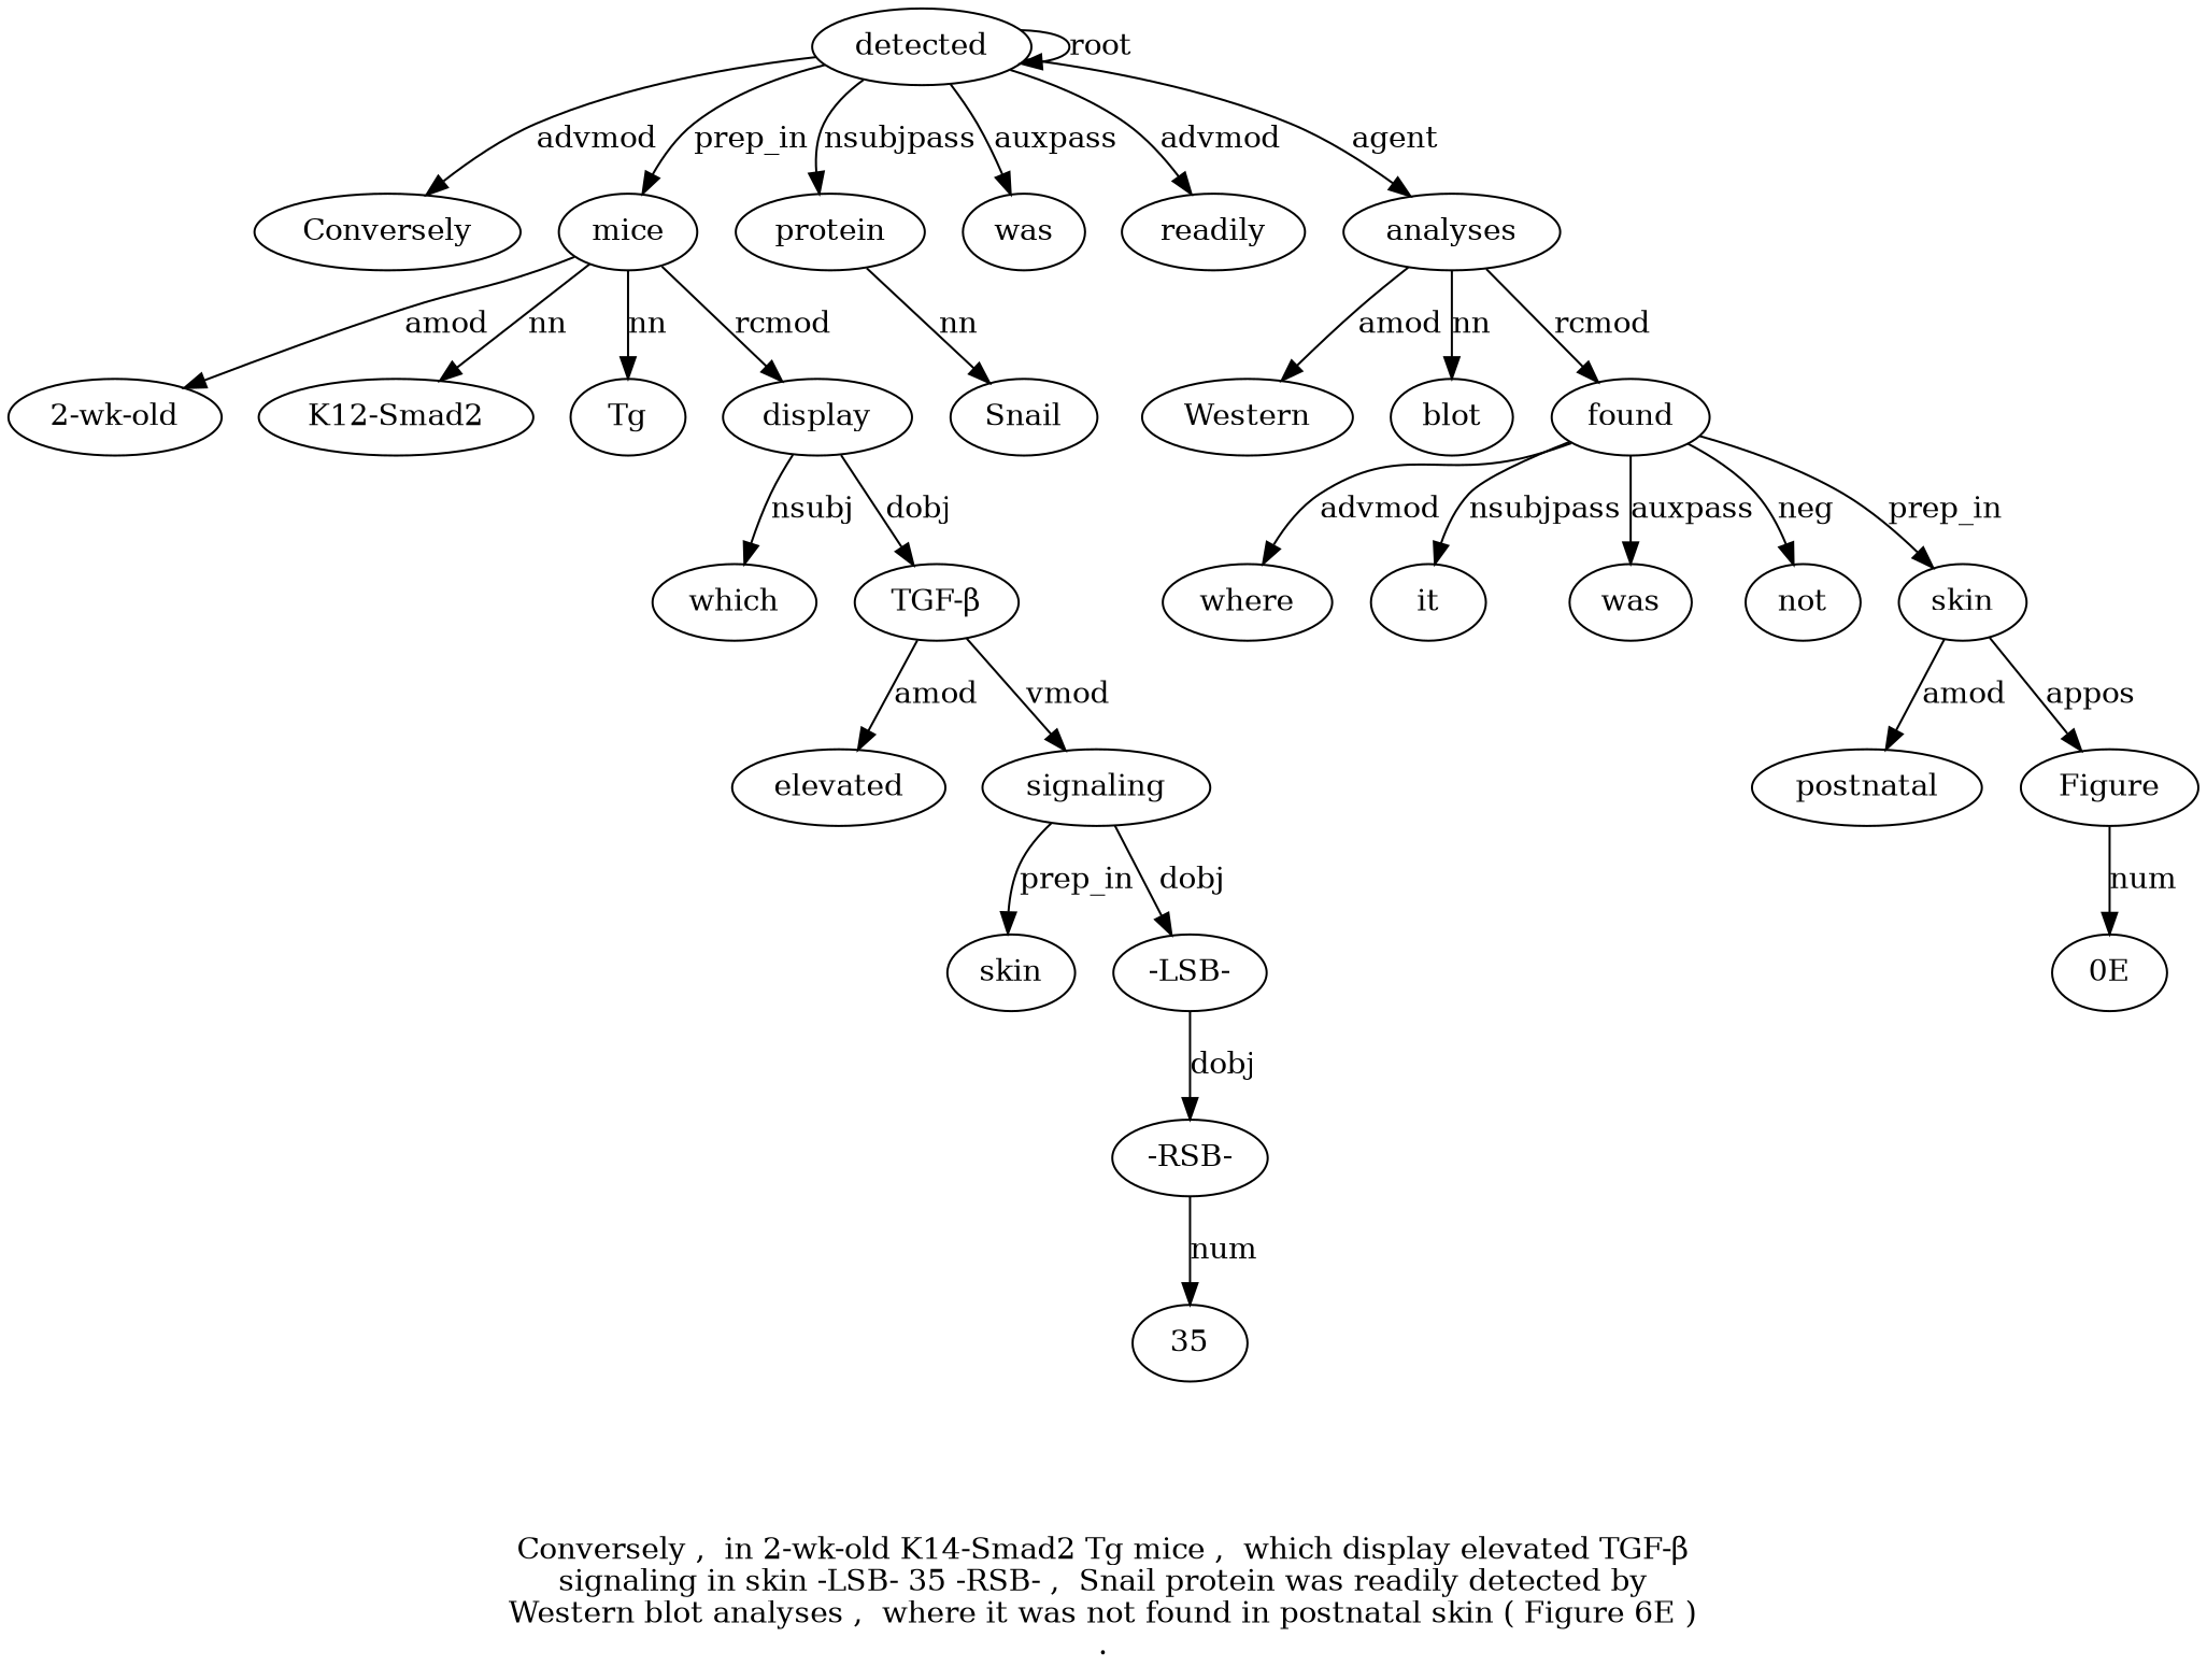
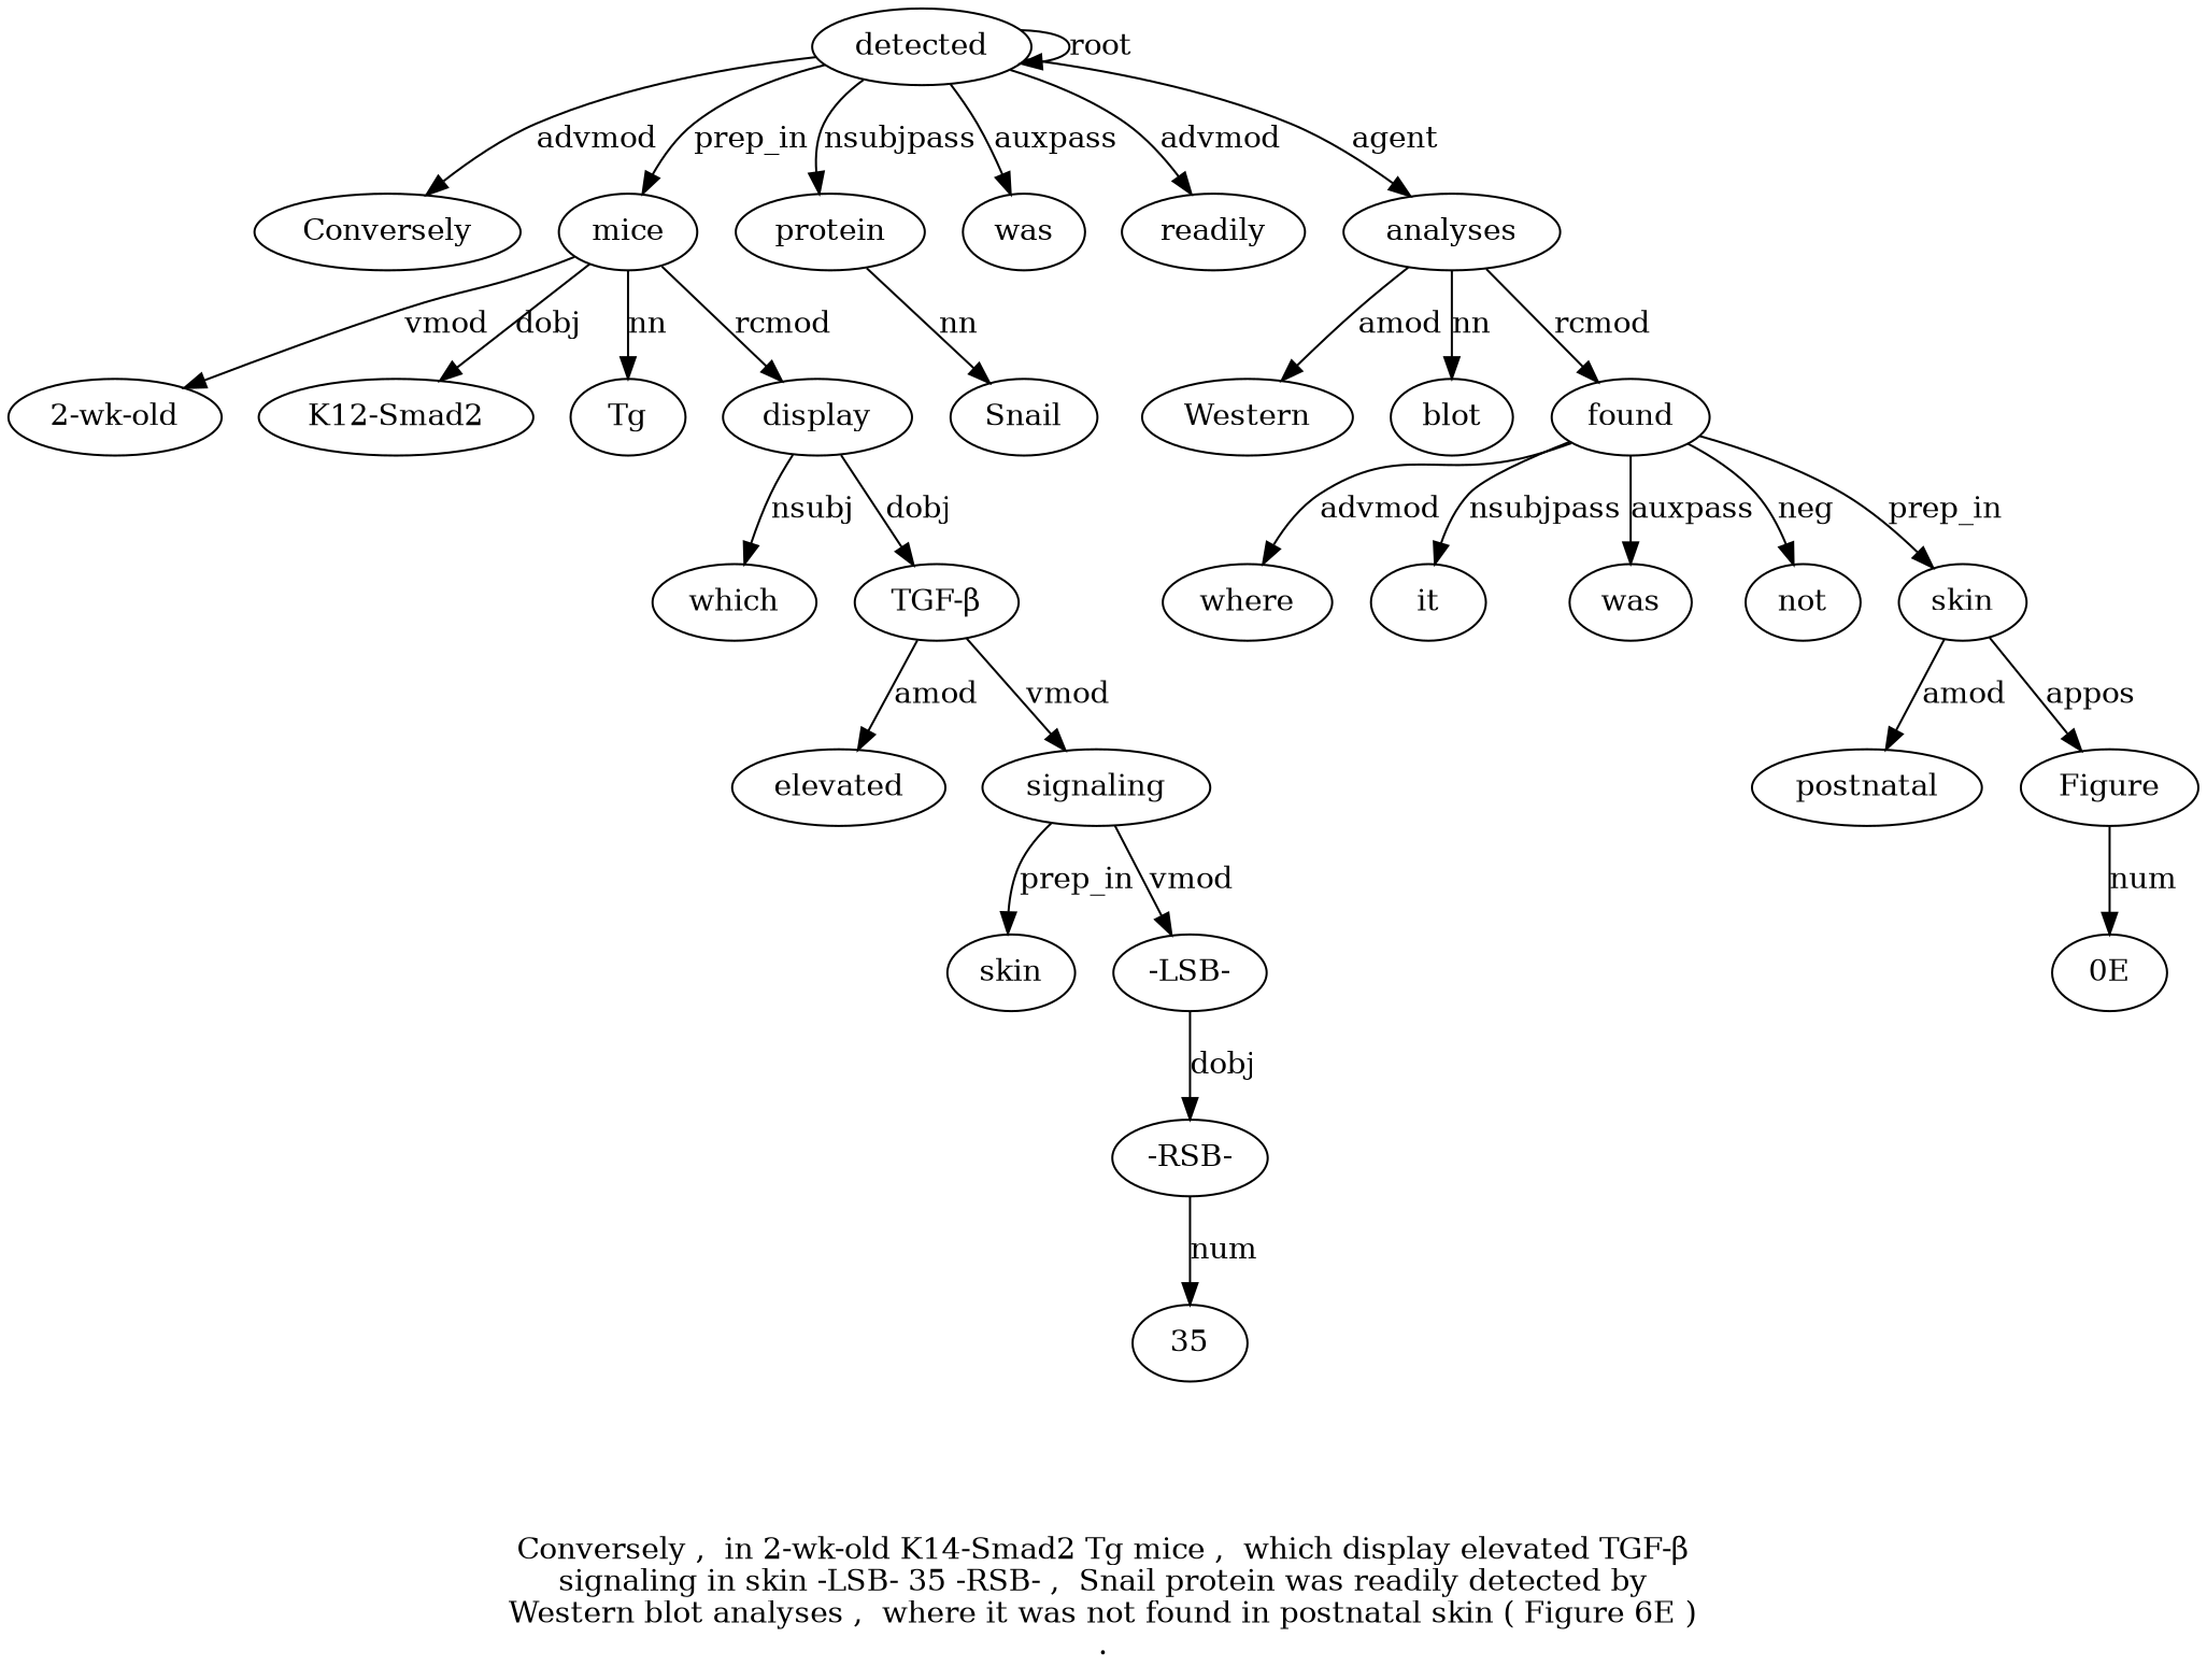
  digraph {
    label="Conversely ,  in 2-wk-old K14-Smad2 Tg mice ,  which display elevated TGF-β\nsignaling in skin -LSB- 35 -RSB- ,  Snail protein was readily detected by\nWestern blot analyses ,  where it was not found in postnatal skin ( Figure 6E )\n."
    node [fillcolor=white style=filled]
    n1 [label=detected]
    n2 [label=Conversely]
    n3 [label=mice]
    n4 [label=protein]
    n5 [label=was]
    n6 [label=readily]
    n7 [label=analyses]
    n8 [label="2-wk-old"]
    n9 [label="K12-Smad2"]
    n10 [label=Tg]
    n11 [label=display]
    n12 [label=Snail]
    n13 [label=Western]
    n14 [label=blot]
    n15 [label=found]
    n16 [label=which]
    n17 [label="TGF-β"]
    n18 [label=elevated]
    n19 [label=signaling]
    n20 [label=skin]
    n21 [label="-LSB-"]
    n22 [label="-RSB-"]
    n23 [label=35]
    n24 [label=where]
    n25 [label=it]
    n26 [label=was]
    n27 [label=not]
    n28 [label=skin]
    n29 [label=postnatal]
    n30 [label=Figure]
    n31 [label="0E"]
    n1 -> n1 [label=root]
    n1 -> n2 [label=advmod]
    n1 -> n3 [label=prep_in]
    n1 -> n4 [label=nsubjpass]
    n1 -> n5 [label=auxpass]
    n1 -> n6 [label=advmod]
    n1 -> n7 [label=agent]
-   n3 -> n8 [label=amod]
-   n3 -> n9 [label=nn]
+   n3 -> n8 [label=vmod]
+   n3 -> n9 [label=dobj]
    n3 -> n10 [label=nn]
    n3 -> n11 [label=rcmod]
    n4 -> n12 [label=nn]
    n7 -> n13 [label=amod]
    n7 -> n14 [label=nn]
    n7 -> n15 [label=rcmod]
    n11 -> n16 [label=nsubj]
    n11 -> n17 [label=dobj]
    n15 -> n24 [label=advmod]
    n15 -> n25 [label=nsubjpass]
    n15 -> n26 [label=auxpass]
    n15 -> n27 [label=neg]
    n15 -> n28 [label=prep_in]
    n17 -> n18 [label=amod]
    n17 -> n19 [label=vmod]
    n19 -> n20 [label=prep_in]
-   n19 -> n21 [label=dobj]
+   n19 -> n21 [label=vmod]
    n21 -> n22 [label=dobj]
    n22 -> n23 [label=num]
    n28 -> n29 [label=amod]
    n28 -> n30 [label=appos]
    n30 -> n31 [label=num]
  }
